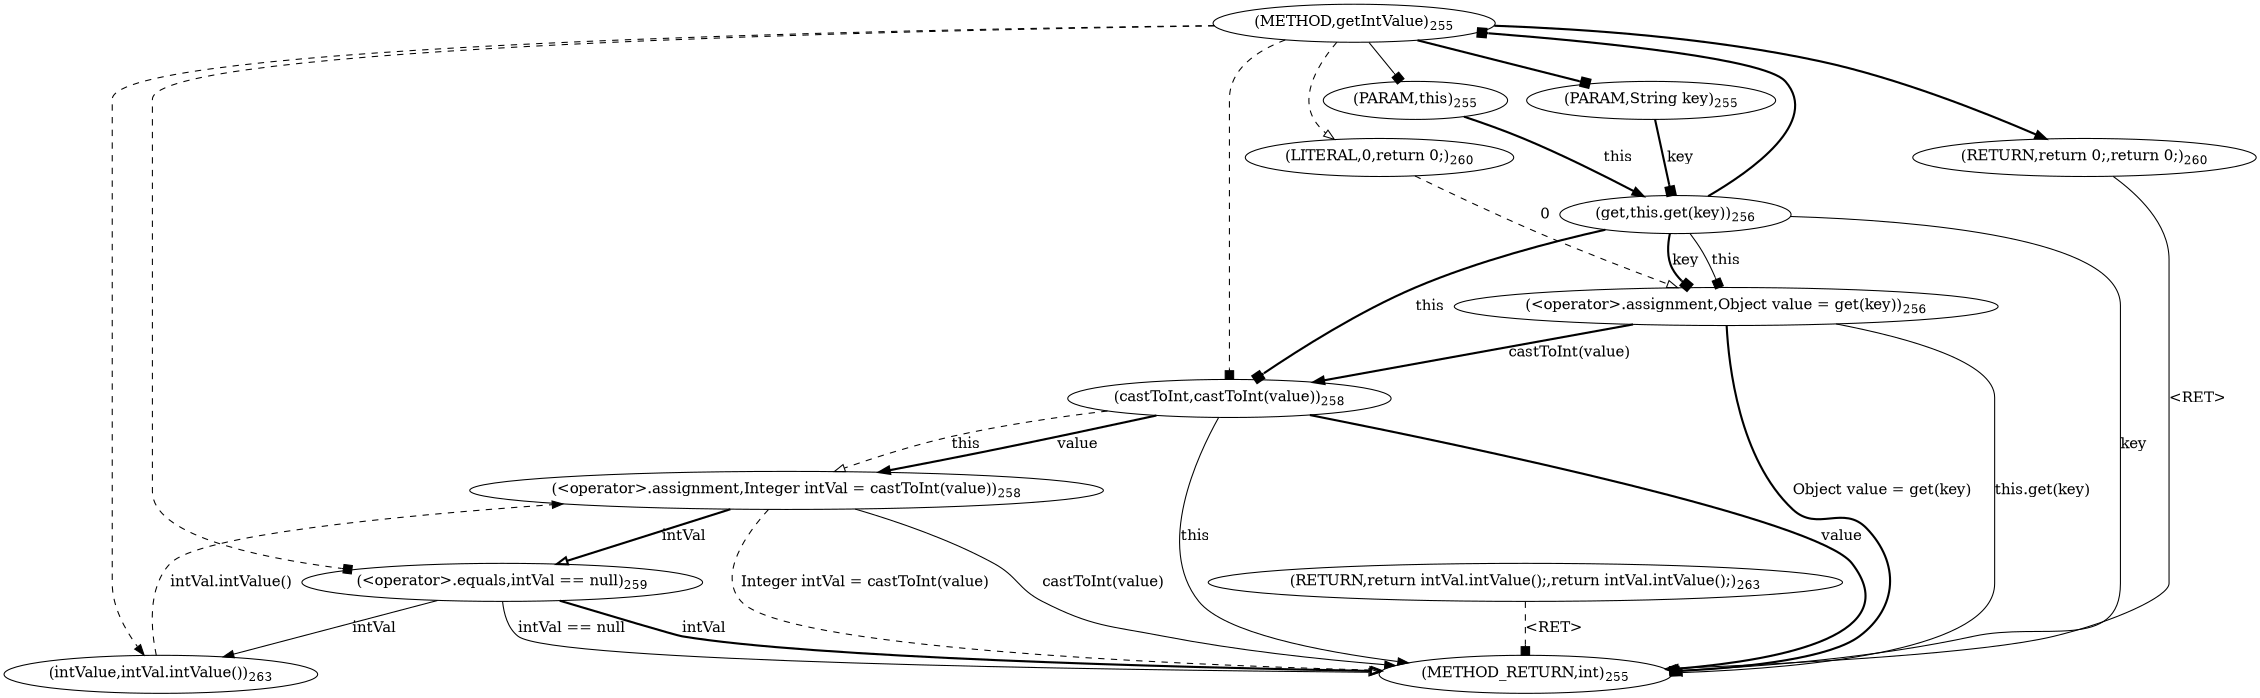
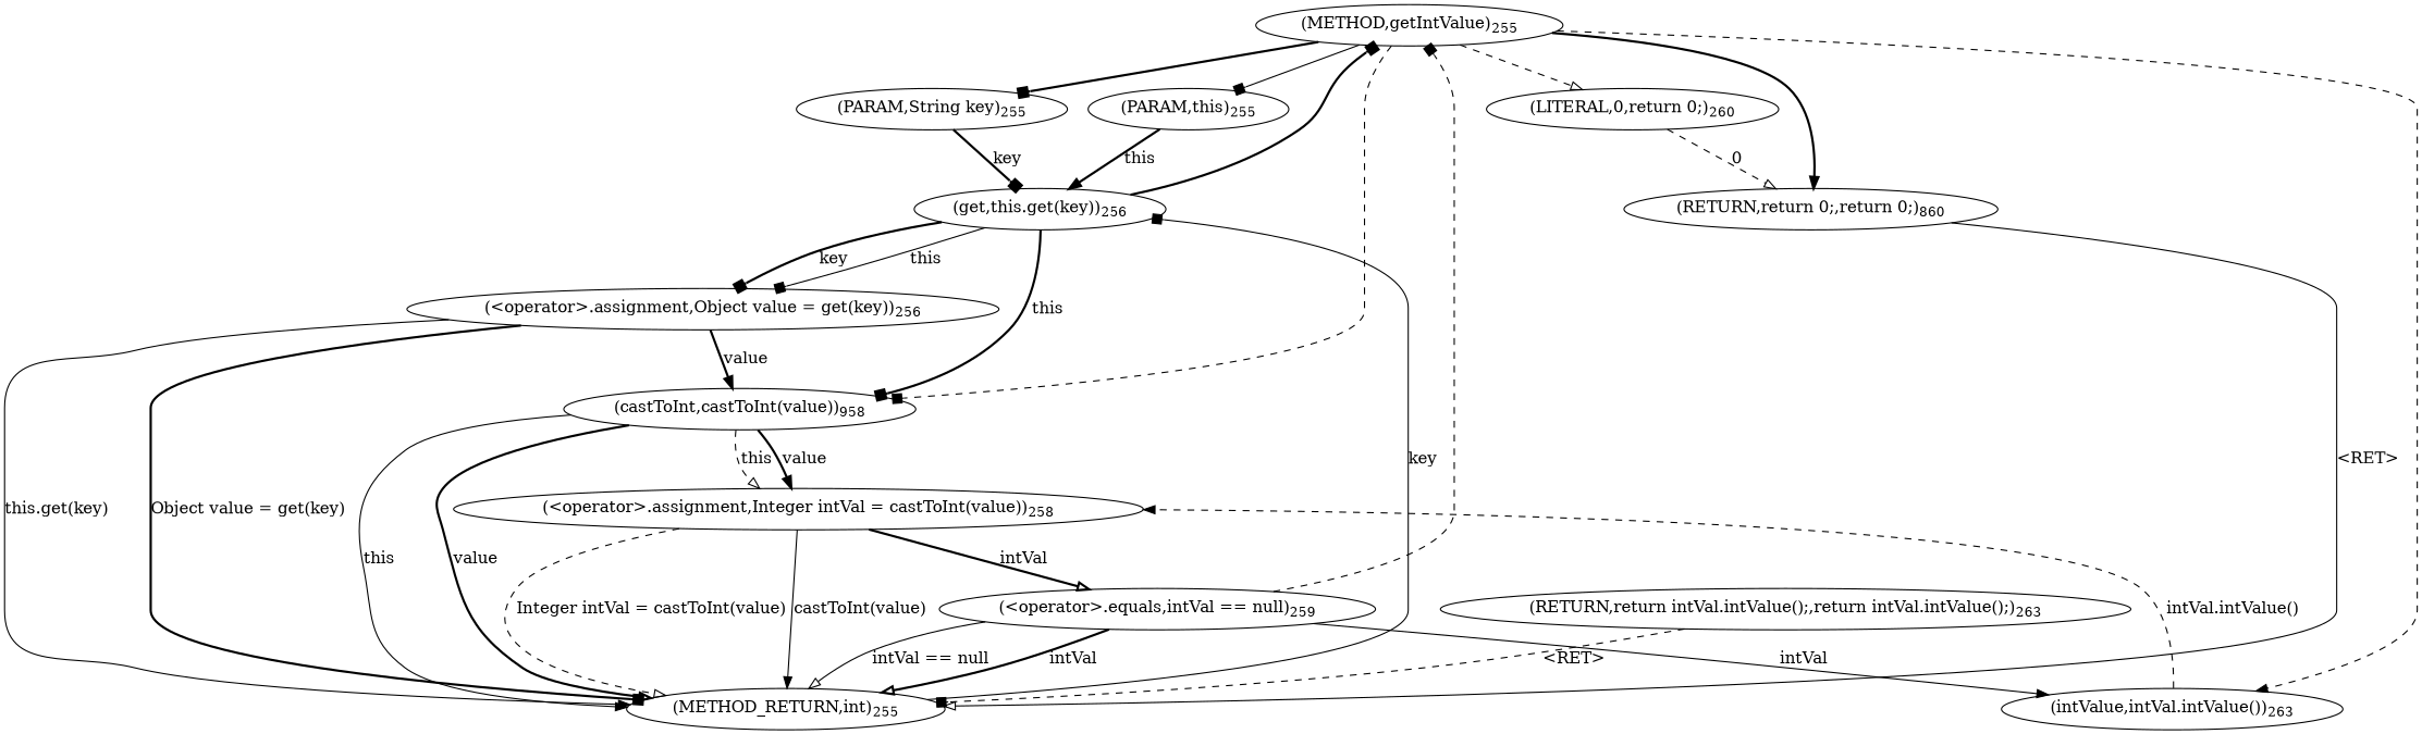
  digraph {
    edge [arrowhead=box style=bold]
    n1 [label=<(METHOD,getIntValue)<SUB>255</SUB>>]
    n2 [label=<(PARAM,this)<SUB>255</SUB>>]
    n3 [label=<(PARAM,String key)<SUB>255</SUB>>]
    n4 [label=<(&lt;operator&gt;.equals,intVal == null)<SUB>259</SUB>>]
    n5 [label=<(intValue,intVal.intValue())<SUB>263</SUB>>]
-   n6 [label=<(castToInt,castToInt(value))<SUB>258</SUB>>]
-   n7 [label=<(RETURN,return 0;,return 0;)<SUB>260</SUB>>]
+   n6 [label=<(castToInt,castToInt(value))<SUB>958</SUB>>]
+   n7 [label=<(RETURN,return 0;,return 0;)<SUB>860</SUB>>]
    n8 [label=<(LITERAL,0,return 0;)<SUB>260</SUB>>]
    n9 [label=<(get,this.get(key))<SUB>256</SUB>>]
    n10 [label=<(METHOD_RETURN,int)<SUB>255</SUB>>]
    n11 [label=<(&lt;operator&gt;.assignment,Integer intVal = castToInt(value))<SUB>258</SUB>>]
    n12 [label=<(&lt;operator&gt;.assignment,Object value = get(key))<SUB>256</SUB>>]
    n13 [label=<(RETURN,return intVal.intValue();,return intVal.intValue();)<SUB>263</SUB>>]
    n1 -> n2 [style=solid]
    n1 -> n3
-   n1 -> n4 [style=dashed]
+   n4 -> n1 [style=dashed]
    n1 -> n5 [arrowhead=normal style=dashed]
    n1 -> n6 [style=dashed]
    n1 -> n7 [arrowhead=normal]
    n1 -> n8 [arrowhead=onormal style=dashed]
    n2 -> n9 [arrowhead=normal label=this]
    n3 -> n9 [label=key]
    n4 -> n5 [arrowhead=normal label=intVal style=solid]
    n4 -> n10 [arrowhead=onormal label=intVal]
    n4 -> n10 [arrowhead=onormal label="intVal == null" style=solid]
    n5 -> n11 [arrowhead=normal label="intVal.intValue()" style=dashed]
    n6 -> n10 [arrowhead=normal label=this style=solid]
    n6 -> n10 [arrowhead=onormal label=value]
    n6 -> n11 [arrowhead=onormal label=this style=dashed]
    n6 -> n11 [arrowhead=normal label=value]
    n7 -> n10 [arrowhead=onormal label="&lt;RET&gt;" style=solid]
-   n8 -> n12 [arrowhead=onormal label=0 style=dashed]
+   n8 -> n7 [arrowhead=onormal label=0 style=dashed]
    n9 -> n1
    n9 -> n6 [label=this]
-   n9 -> n10 [label=key style=solid]
+   n10 -> n9 [label=key style=solid]
    n9 -> n12 [label=this style=solid]
    n9 -> n12 [label=key]
    n11 -> n4 [arrowhead=onormal label=intVal]
    n11 -> n10 [arrowhead=normal label="castToInt(value)" style=solid]
    n11 -> n10 [arrowhead=onormal label="Integer intVal = castToInt(value)" style=dashed]
-   n12 -> n6 [arrowhead=normal label="castToInt(value)"]
+   n12 -> n6 [arrowhead=normal label=value]
    n12 -> n10 [arrowhead=normal label="this.get(key)" style=solid]
    n12 -> n10 [label="Object value = get(key)"]
    n13 -> n10 [label="&lt;RET&gt;" style=dashed]
  }
